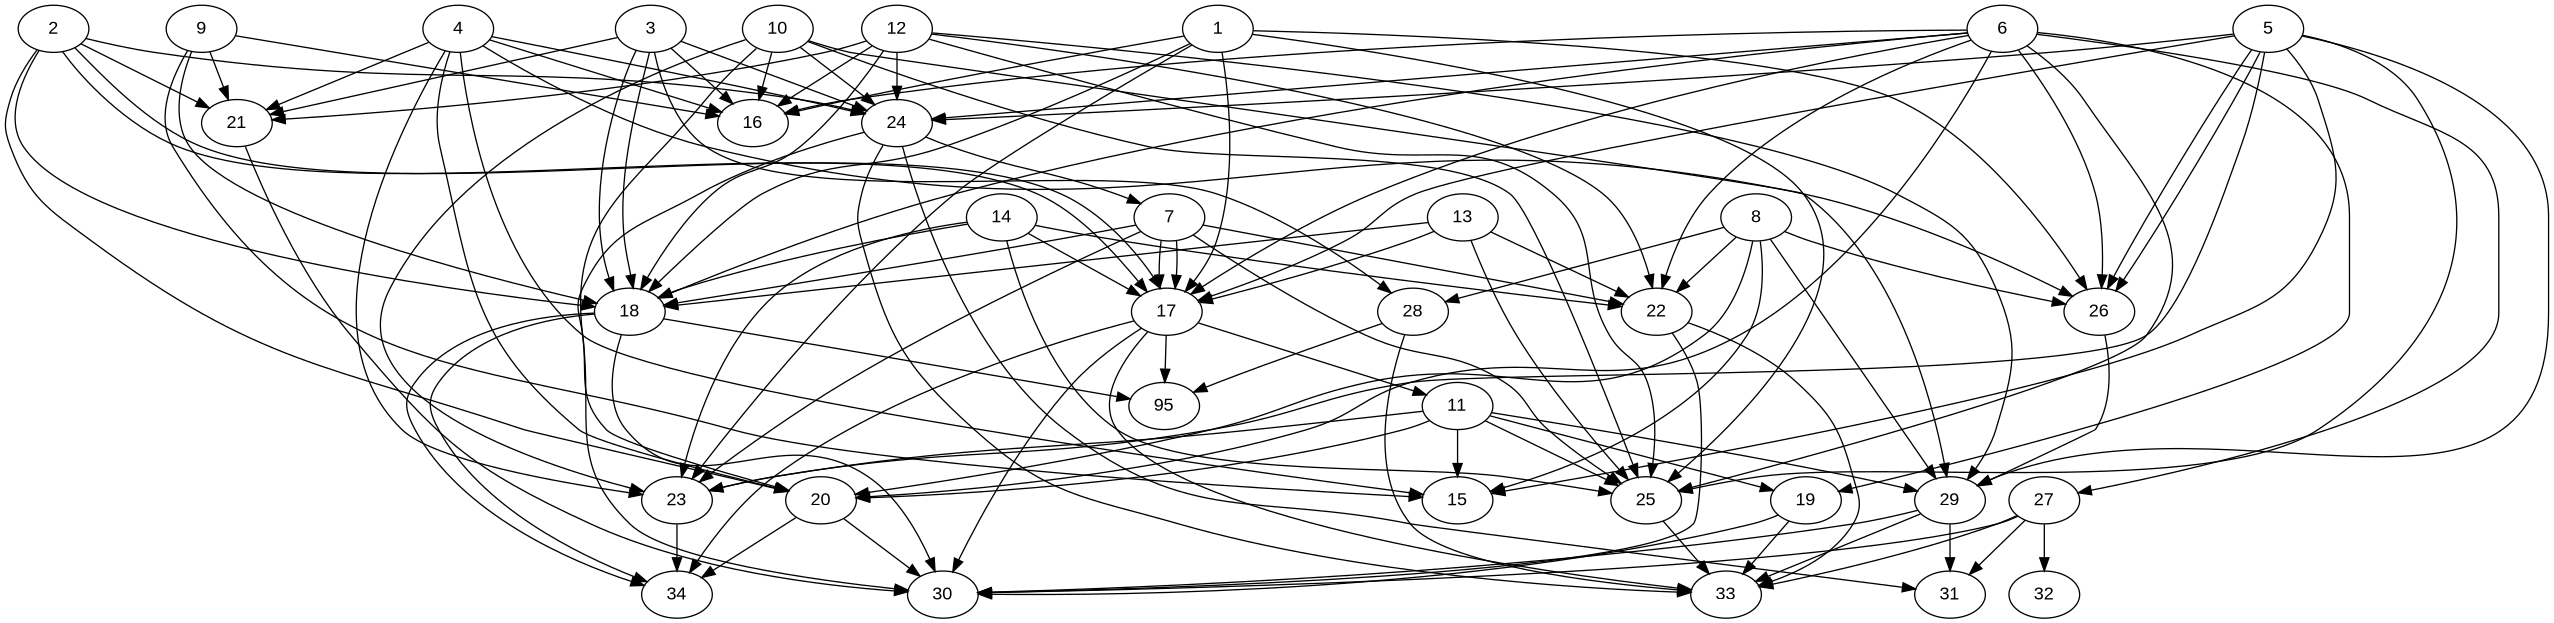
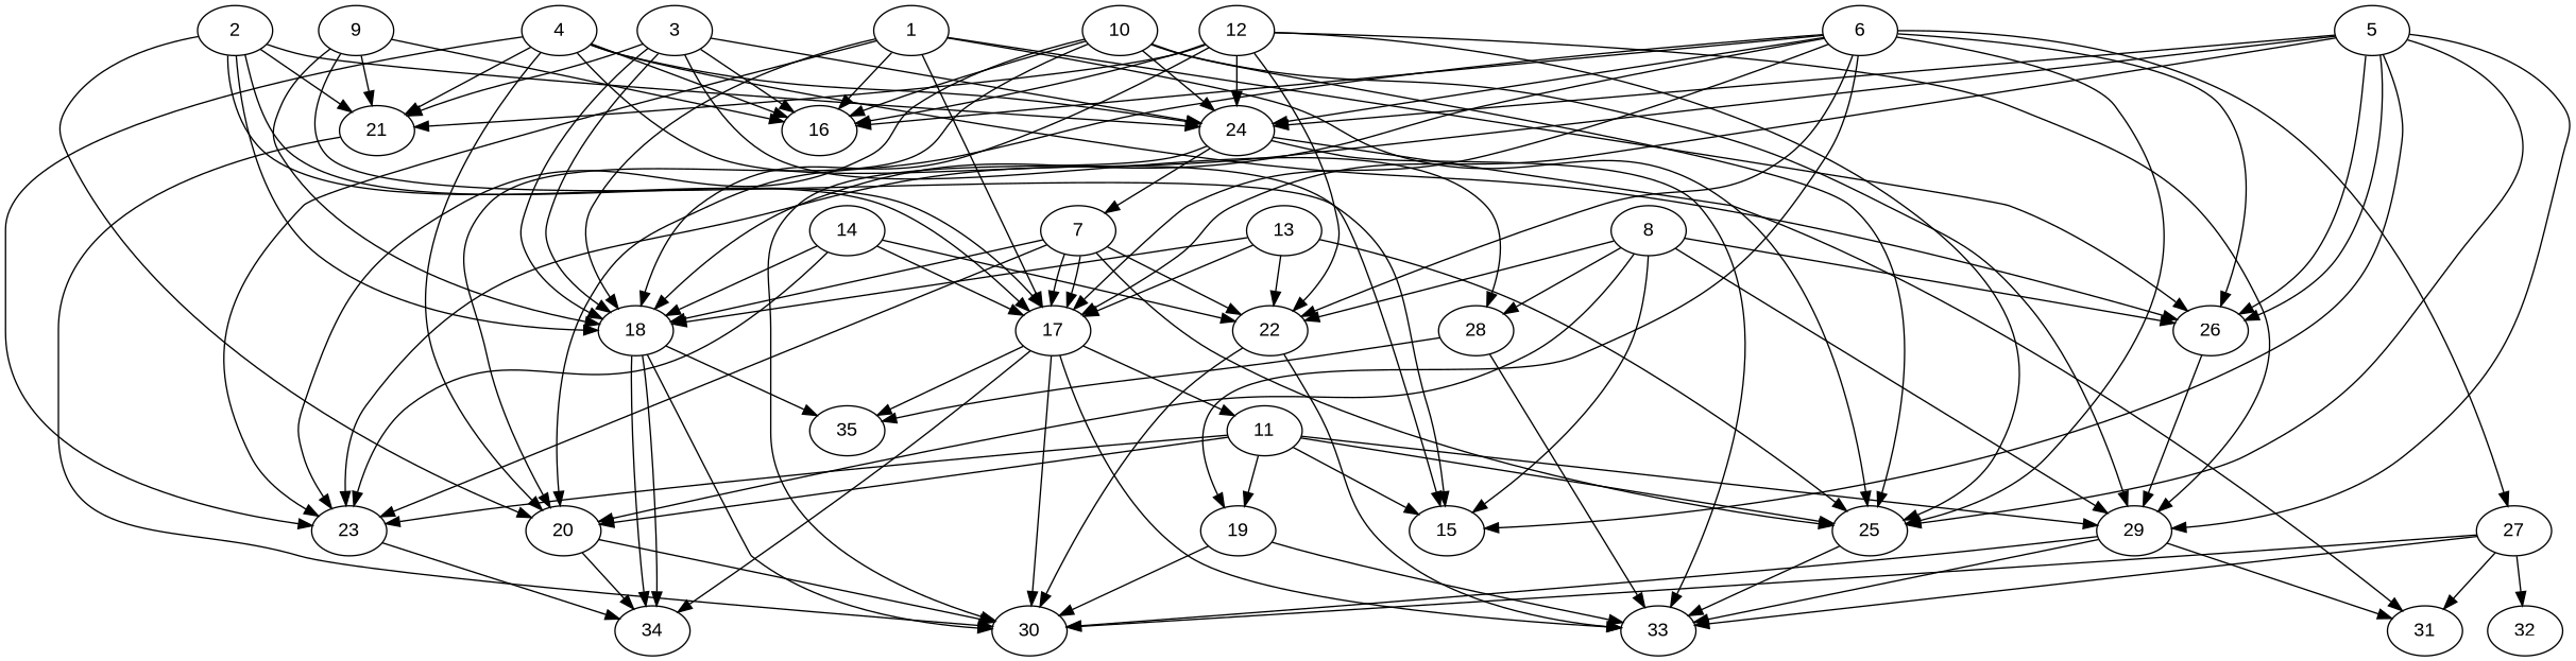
  digraph {
    fontname="Liberation Sans"
    node [alpha=0.18 fontname="Liberation Sans"]
    edge [fontname="Liberation Sans"]
    1 [expect_size=51249152]
    16 [alpha=0.11 expect_size=6619136]
    17 [alpha=0.07 expect_size=15296512]
    18 [alpha=0.03 expect_size=37070848]
    23 [alpha=0.03 expect_size=40467456]
    25 [alpha=0.13 expect_size=6476800]
    26 [alpha=0.19 expect_size=49564672]
    30 [alpha=0.11 expect_size=51730432]
    33 [alpha=0.00 expect_size=19219456]
    34 [alpha=0.09 expect_size=26984448]
-   35 [alpha=0.19 expect_size=7717888 label=95]
+   35 [alpha=0.19 expect_size=7717888]
    11 [alpha=0.07 expect_size=15376384]
    29 [alpha=0.01 expect_size=51493888]
    2 [alpha=0.17 expect_size=17120256]
    20 [alpha=0.14 expect_size=25630720]
    21 [alpha=0.07 expect_size=20601856]
    24 [alpha=0.12 expect_size=21991424]
    31 [alpha=0.05 expect_size=37175296]
    7 [alpha=0.09 expect_size=29925376]
    3 [alpha=0.12 expect_size=51717120]
    28 [alpha=0.16 expect_size=44270592]
    4 [alpha=0.09 expect_size=30199808]
    15 [expect_size=6984704]
    5 [alpha=0.20 expect_size=34358272]
    6 [alpha=0.04 expect_size=17768448]
    19 [alpha=0.00 expect_size=29301760]
    22 [alpha=0.05 expect_size=36982784]
    27 [alpha=0.16 expect_size=28800000]
    32 [alpha=0.03 expect_size=6650880]
    8 [alpha=0.17 expect_size=15078400]
    9 [expect_size=13735936]
    10 [expect_size=18805760]
    12 [alpha=0.01 expect_size=11798528]
    13 [alpha=0.12 expect_size=5429248]
    14 [alpha=0.13 expect_size=33156096]
    1 -> 16
    1 -> 17
    1 -> 18
    1 -> 23
    1 -> 25
    1 -> 26
    17 -> 30
    17 -> 33
    17 -> 34
    17 -> 35
    17 -> 11
    18 -> 30
    18 -> 34
    18 -> 34
    18 -> 35
    23 -> 34
    25 -> 33
    26 -> 29
    11 -> 23
    11 -> 25
    11 -> 29
    11 -> 20
    11 -> 15
    11 -> 19
    29 -> 30
    29 -> 33
    29 -> 31
    2 -> 17
    2 -> 17
    2 -> 18
    2 -> 20
    2 -> 21
    2 -> 24
    20 -> 30
    20 -> 34
    21 -> 30
    24 -> 30
    24 -> 33
    24 -> 31
    24 -> 7
    7 -> 17
    7 -> 17
    7 -> 18
    7 -> 23
    7 -> 25
    7 -> 22
    3 -> 16
    3 -> 18
    3 -> 18
    3 -> 21
    3 -> 24
    3 -> 28
    28 -> 33
    28 -> 35
    4 -> 16
    4 -> 23
    4 -> 26
    4 -> 20
    4 -> 21
    4 -> 24
    4 -> 15
    5 -> 17
    5 -> 23
    5 -> 25
    5 -> 26
    5 -> 26
    5 -> 29
    5 -> 24
    5 -> 15
    6 -> 16
    6 -> 17
    6 -> 18
    6 -> 25
    6 -> 26
    6 -> 20
    6 -> 24
    6 -> 19
    6 -> 22
    6 -> 27
    19 -> 30
    19 -> 33
    22 -> 30
    22 -> 33
    27 -> 30
    27 -> 33
    27 -> 31
    27 -> 32
    8 -> 26
    8 -> 29
    8 -> 20
    8 -> 28
    8 -> 15
    8 -> 22
    9 -> 16
    9 -> 18
    9 -> 21
    9 -> 15
    10 -> 16
    10 -> 23
    10 -> 25
    10 -> 29
    10 -> 20
    10 -> 24
    12 -> 16
    12 -> 18
    12 -> 25
    12 -> 29
    12 -> 21
    12 -> 24
    12 -> 22
    13 -> 17
    13 -> 18
    13 -> 25
    13 -> 22
    14 -> 17
    14 -> 18
    14 -> 23
-   14 -> 25
    14 -> 22
  }
